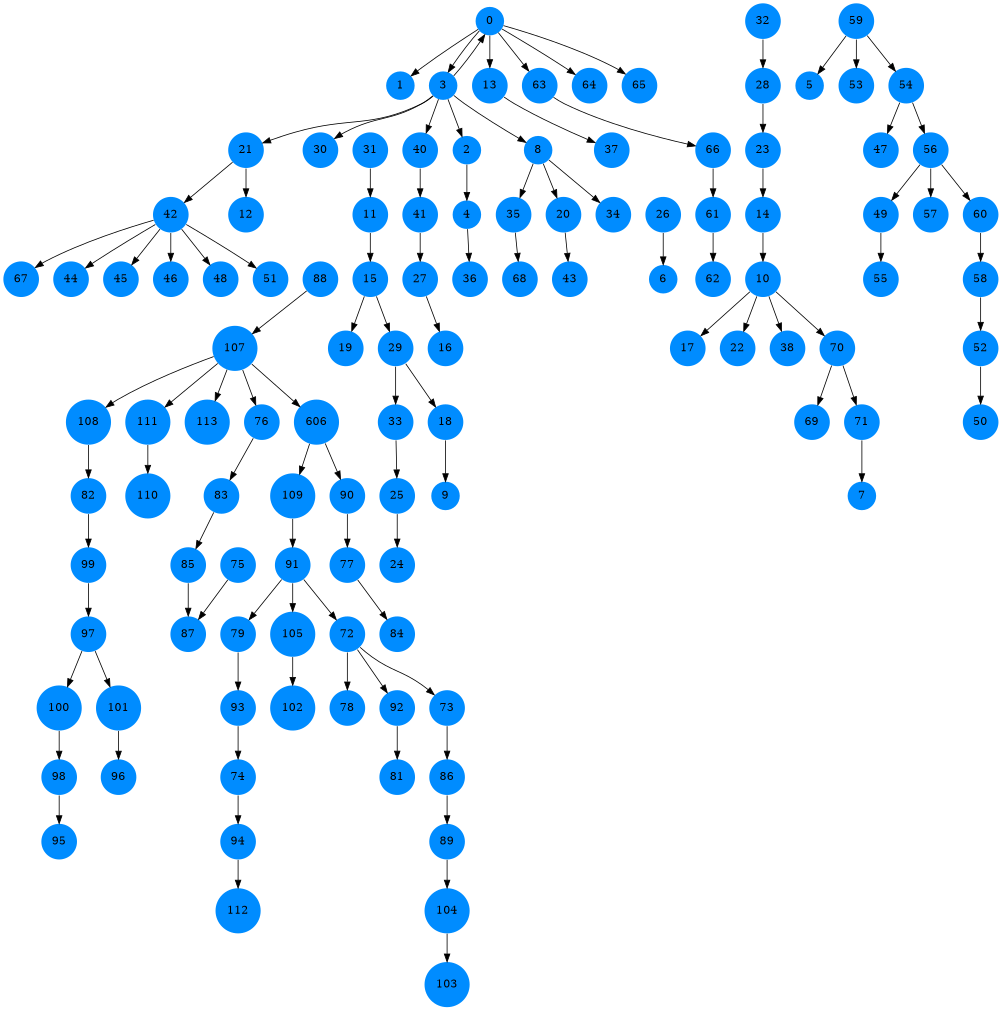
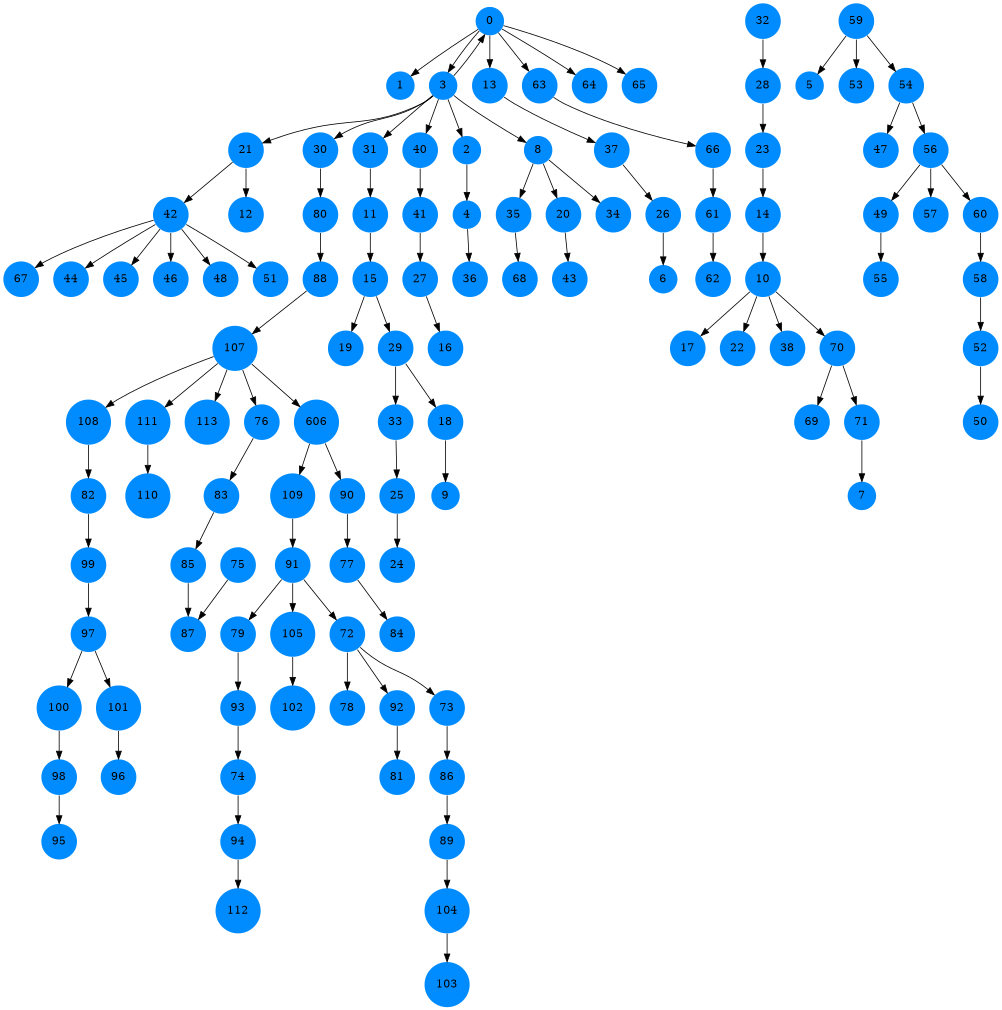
  digraph {
    node [fillcolor="#008cff" penwidth=0 shape=circle style=filled]
    0
    1
    3
    13
    63
    64
    65
    2
    8
    21
    30
    31
    40
    37
    66
    4
    36
    20
    34
    35
    12
    42
+   80
    11
    41
    43
    68
    10
    17
    22
    38
    70
    69
    71
    15
    19
    29
    14
    18
    33
    9
    44
    45
    46
    48
    51
    67
    23
    25
    24
    26
    6
    27
    16
    28
    88
    32
    49
    55
    59
    5
    53
    54
    52
    50
    47
    56
    57
    60
    58
    61
    62
    7
    72
    73
    78
    92
    86
    81
    89
    74
    94
    112
    75
    87
    76
    83
    85
    77
    84
    79
    93
    107
    82
    99
    97
    104
    n98 [label=606]
    108
    111
    113
    103
    90
    91
    105
    102
    100
    101
    98
    96
    95
    109
    110
    0 -> 1
    0 -> 3
    0 -> 13
    0 -> 63
    0 -> 64
    0 -> 65
    3 -> 0
    3 -> 2
    3 -> 8
    3 -> 21
    3 -> 30
+   3 -> 31
    3 -> 40
    13 -> 37
    63 -> 66
    2 -> 4
    8 -> 20
    8 -> 34
    8 -> 35
    21 -> 12
    21 -> 42
+   30 -> 80
    31 -> 11
    40 -> 41
+   37 -> 26
    66 -> 61
    4 -> 36
    20 -> 43
    35 -> 68
    42 -> 44
    42 -> 45
    42 -> 46
    42 -> 48
    42 -> 51
    42 -> 67
+   80 -> 88
    11 -> 15
    41 -> 27
    10 -> 17
    10 -> 22
    10 -> 38
    10 -> 70
    70 -> 69
    70 -> 71
    71 -> 7
    15 -> 19
    15 -> 29
    29 -> 18
    29 -> 33
    14 -> 10
    18 -> 9
    33 -> 25
    23 -> 14
    25 -> 24
    26 -> 6
    27 -> 16
    28 -> 23
    88 -> 107
    32 -> 28
    49 -> 55
    59 -> 5
    59 -> 53
    59 -> 54
    54 -> 47
    54 -> 56
    52 -> 50
    56 -> 49
    56 -> 57
    56 -> 60
    60 -> 58
    58 -> 52
    61 -> 62
    72 -> 73
    72 -> 78
    72 -> 92
    73 -> 86
    92 -> 81
    86 -> 89
    89 -> 104
    74 -> 94
    94 -> 112
    75 -> 87
    76 -> 83
    83 -> 85
    85 -> 87
    77 -> 84
    79 -> 93
    93 -> 74
    107 -> 76
    107 -> n98
    107 -> 108
    107 -> 111
    107 -> 113
    82 -> 99
    99 -> 97
    97 -> 100
    97 -> 101
    104 -> 103
    n98 -> 90
    n98 -> 109
    108 -> 82
    111 -> 110
    90 -> 77
    91 -> 72
    91 -> 79
    91 -> 105
    105 -> 102
    100 -> 98
    101 -> 96
    98 -> 95
    109 -> 91
  }
